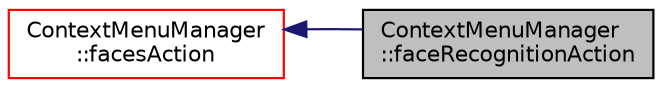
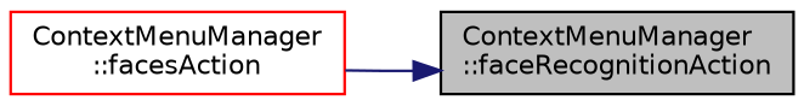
  digraph {
    rankdir=RL
    node [fontname=Helvetica fontsize=10 shape=record style=filled]
    n1 [color=black fillcolor=grey75 fontcolor=black height=0.2 label="ContextMenuManager\l::faceRecognitionAction" width=0.4]
    n2 [color=red fillcolor=white height=0.2 label="ContextMenuManager\l::facesAction" width=0.4]
-   n2 -> n1 [color=midnightblue dir=back fontname=Helvetica fontsize=10 labelfontname=Helvetica labelfontsize=10 style=solid]
+   n1 -> n2 [color=midnightblue dir=back fontname=Helvetica fontsize=10 labelfontname=Helvetica labelfontsize=10 style=solid]
  }
